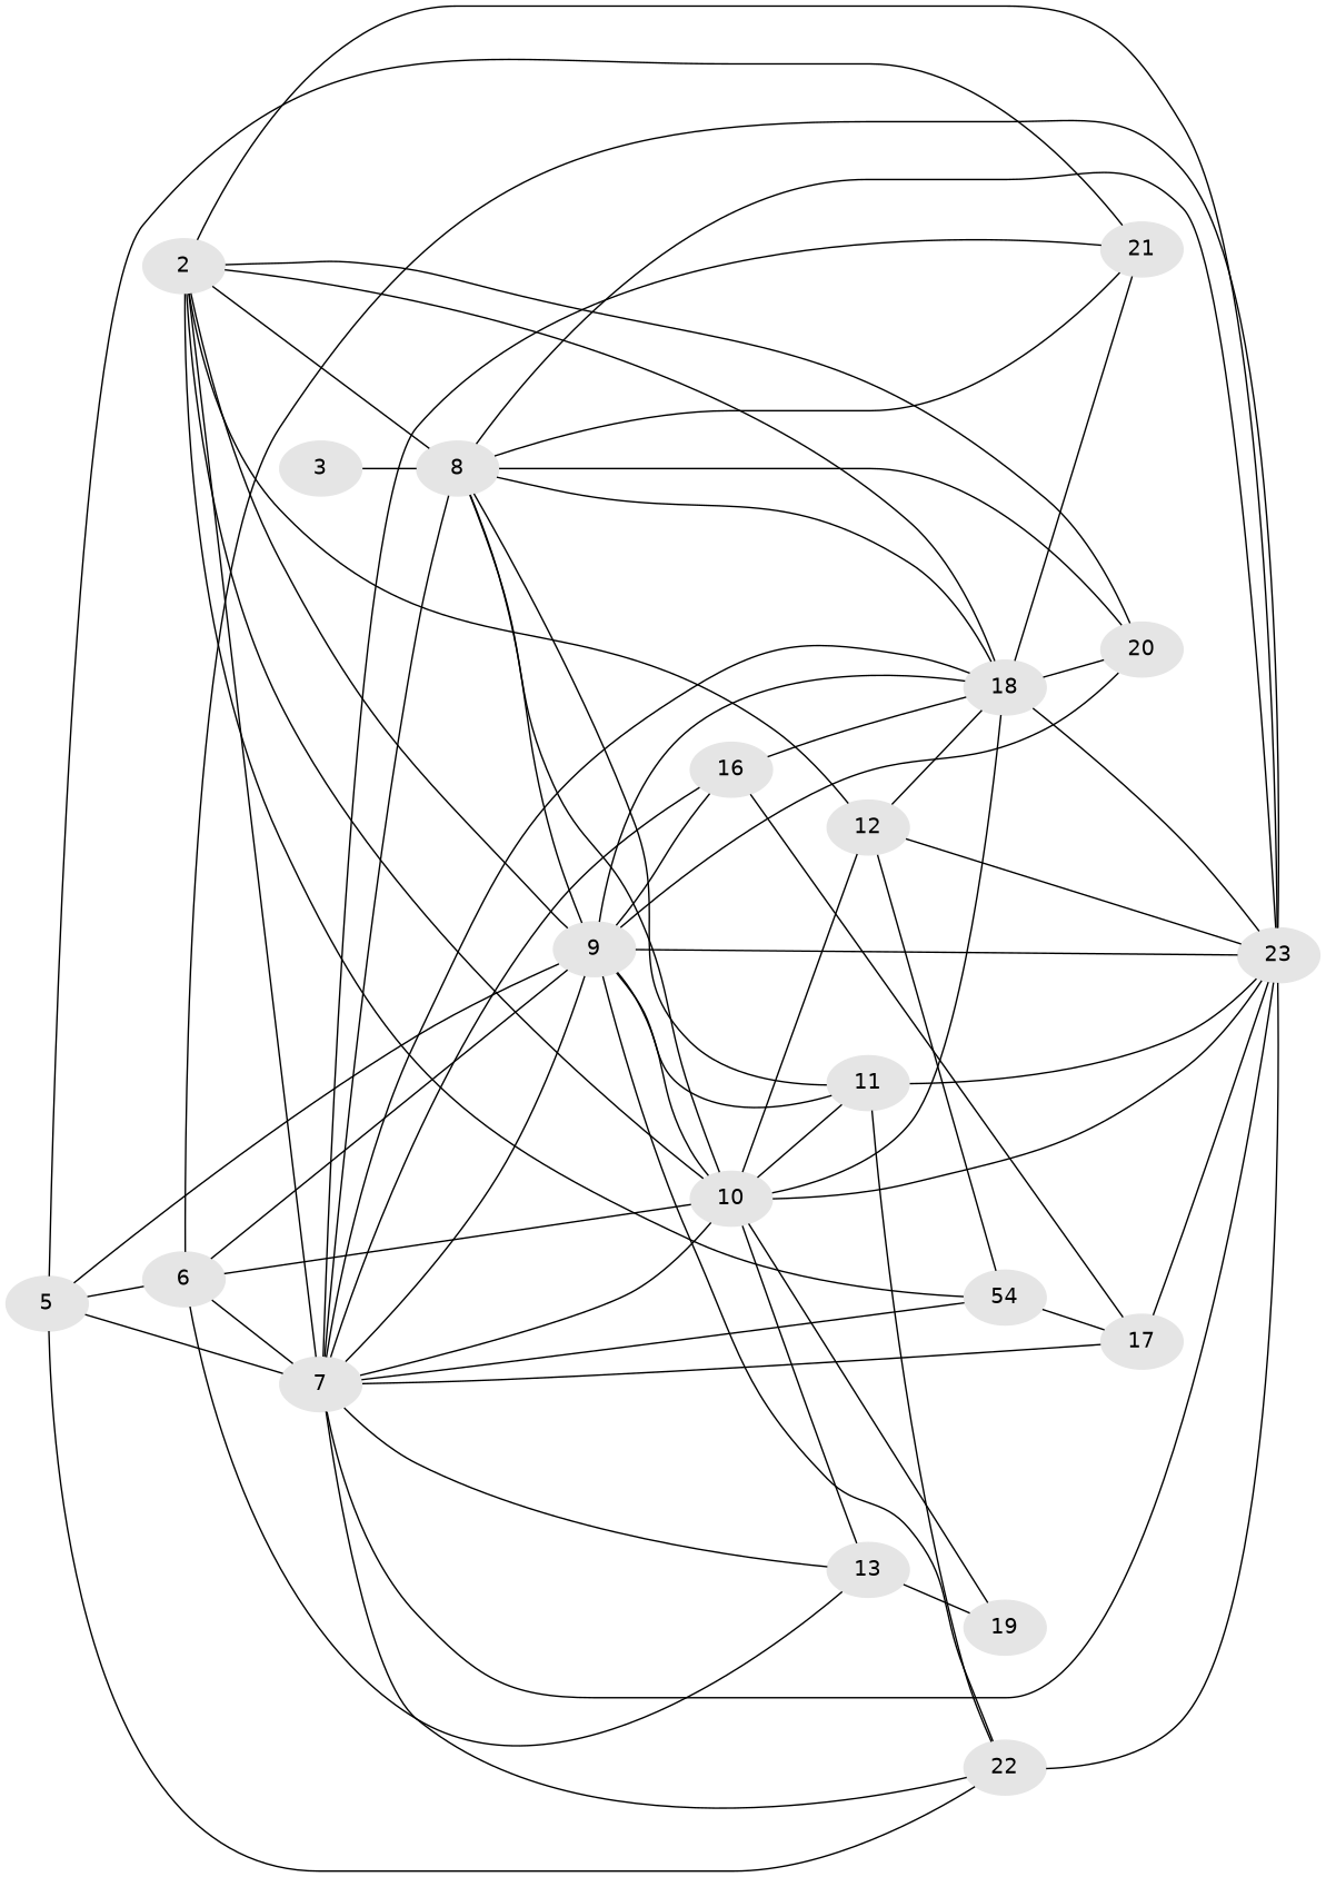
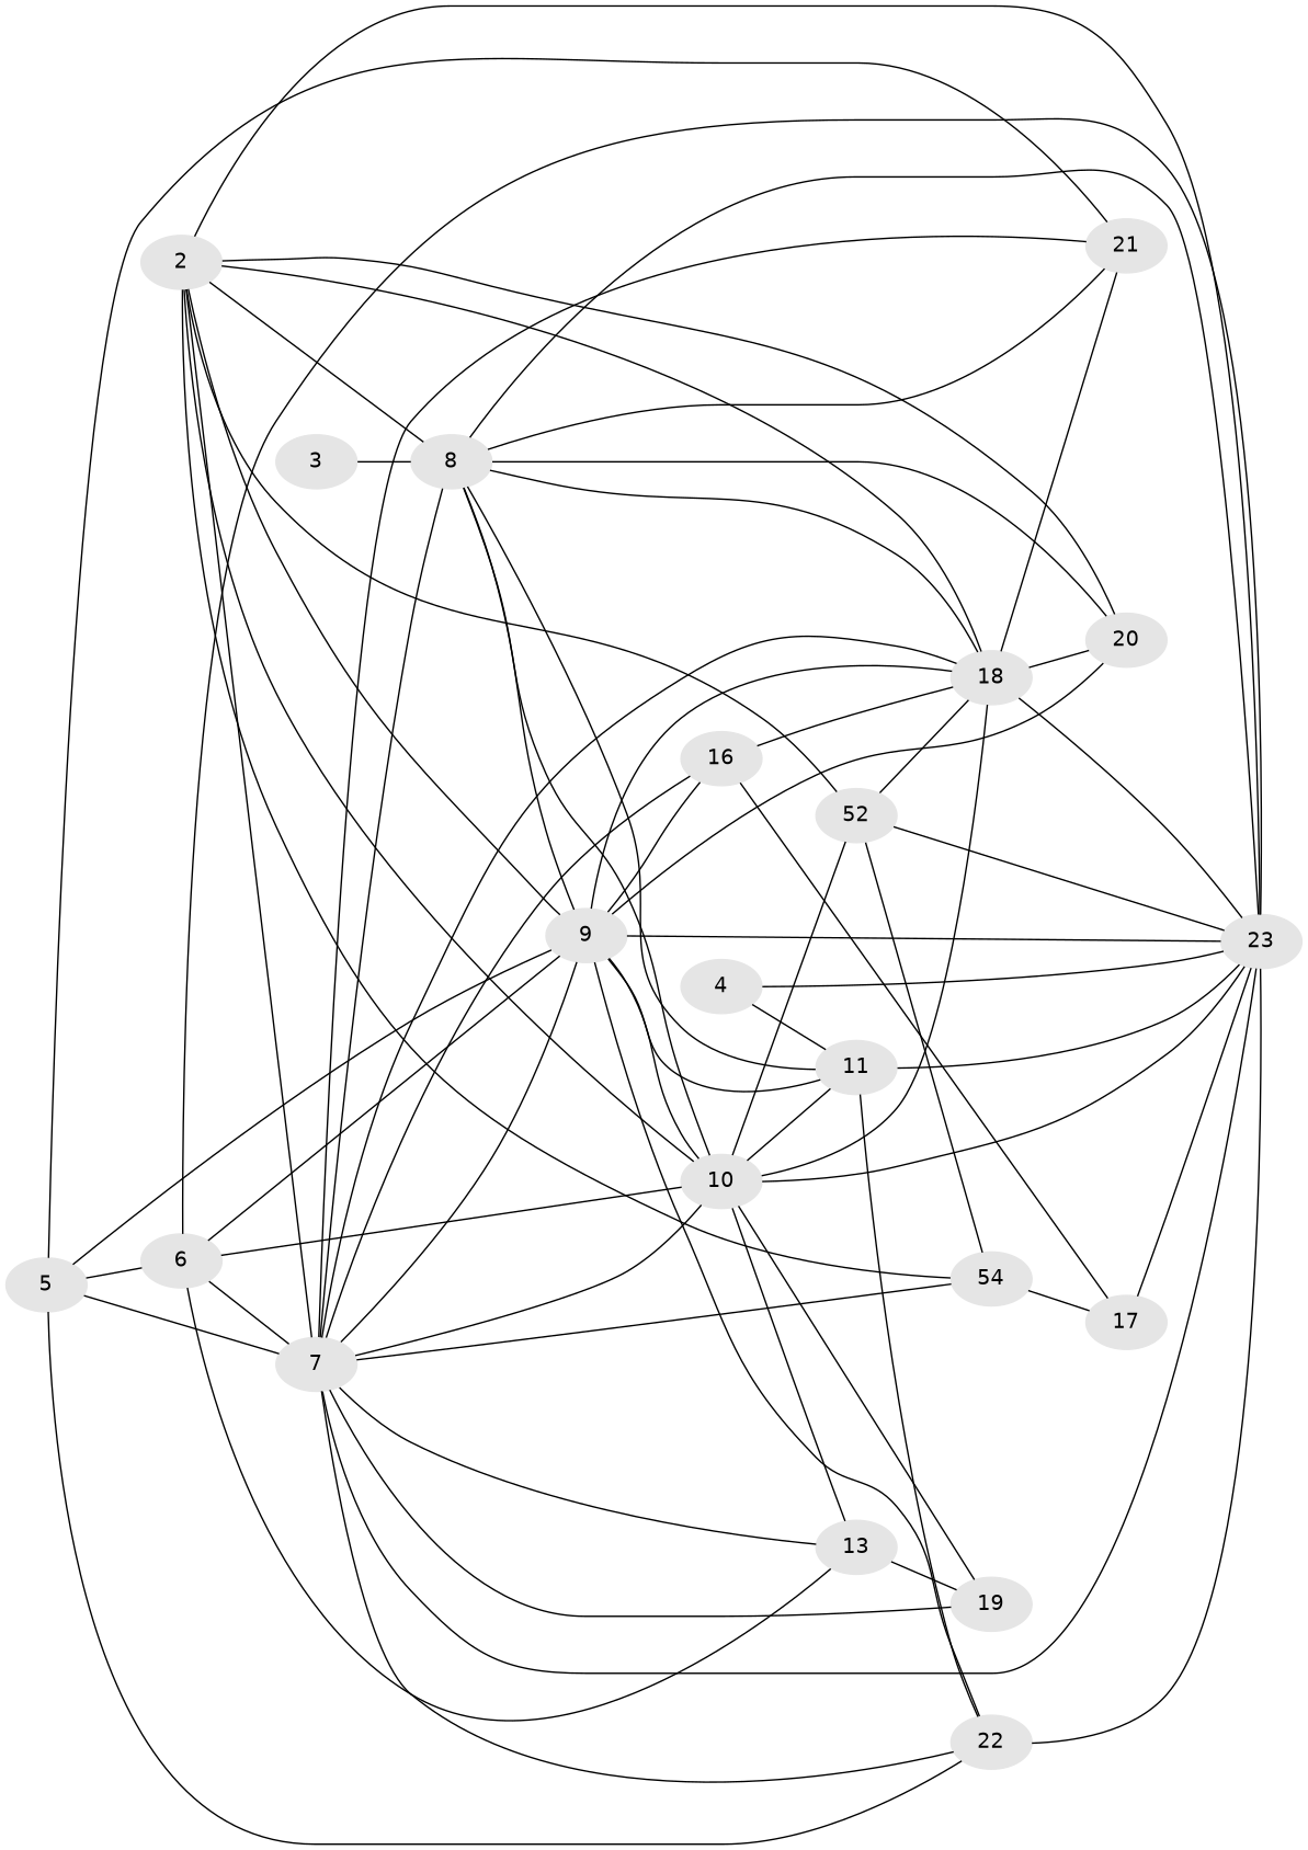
  graph {
    fontname="DejaVu Sans"
    rankdir=LR
    node [color=gray90 fontname="DejaVu Sans" style=filled]
    edge [fontname="DejaVu Sans" weight=1.0]
    10
    18
-   12
+   12 [label=52]
    23
    11
    13
    19
    17
    20
    21
    2
    7
    8
    9
    n15 [label=54]
    22
    16
    3
+   4
    5
    6
    10 -- 18 [weight=2.0]
    10 -- 12
    10 -- 23 [weight=4.0]
    10 -- 11
    10 -- 13
    10 -- 19
    18 -- 23 [weight=5.0]
    18 -- 20
    18 -- 21
    12 -- 18
    12 -- 23
    12 -- n15
    11 -- 23
    11 -- 22
    13 -- 19
    17 -- 23
    2 -- 10
    2 -- 18 [weight=2.0]
    2 -- 12
    2 -- 23 [weight=5.0]
    2 -- 20
    2 -- 7 [weight=2.0]
    2 -- 8
    2 -- 9 [weight=2.0]
    2 -- n15
    7 -- 10 [weight=2.0]
    7 -- 18 [weight=2.0]
    7 -- 23 [weight=8.0]
    7 -- 13 [weight=3.0]
-   7 -- 17 [weight=3.0]
+   7 -- 19 [weight=3.0]
    7 -- 21 [weight=2.0]
    7 -- 8 [weight=3.0]
    7 -- 9 [weight=3.0]
    7 -- n15
    7 -- 22
    7 -- 16
    8 -- 10 [weight=2.0]
    8 -- 18
    8 -- 23 [weight=3.0]
    8 -- 11
    8 -- 20
    8 -- 21
    8 -- 9
    9 -- 10
    9 -- 18
    9 -- 23 [weight=3.0]
    9 -- 11
    9 -- 20
    9 -- 22
    9 -- 16
    n15 -- 17
    22 -- 23
    16 -- 18
    16 -- 17
    3 -- 8
+   4 -- 23
+   4 -- 11 [weight=2.0]
    5 -- 21
    5 -- 7 [weight=2.0]
    5 -- 9
    5 -- 22
    5 -- 6
    6 -- 10
    6 -- 23
    6 -- 13
    6 -- 7
    6 -- 9
  }
